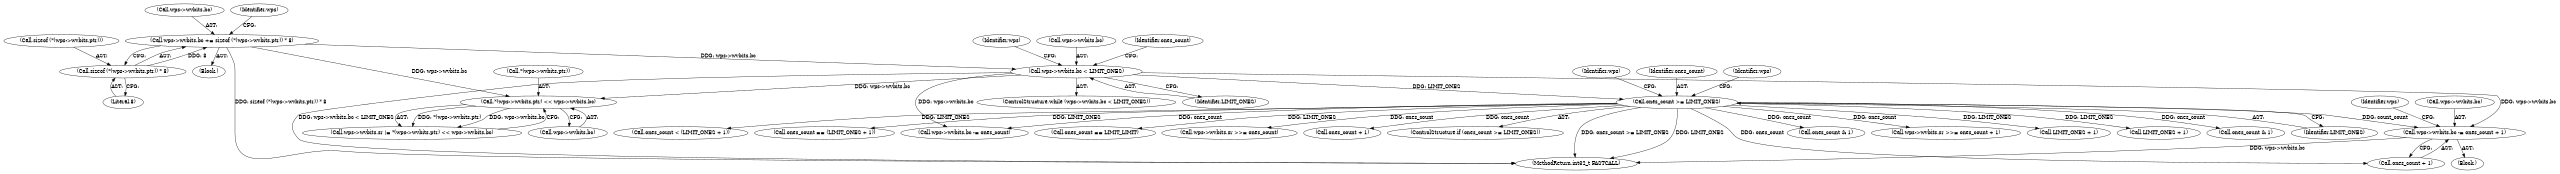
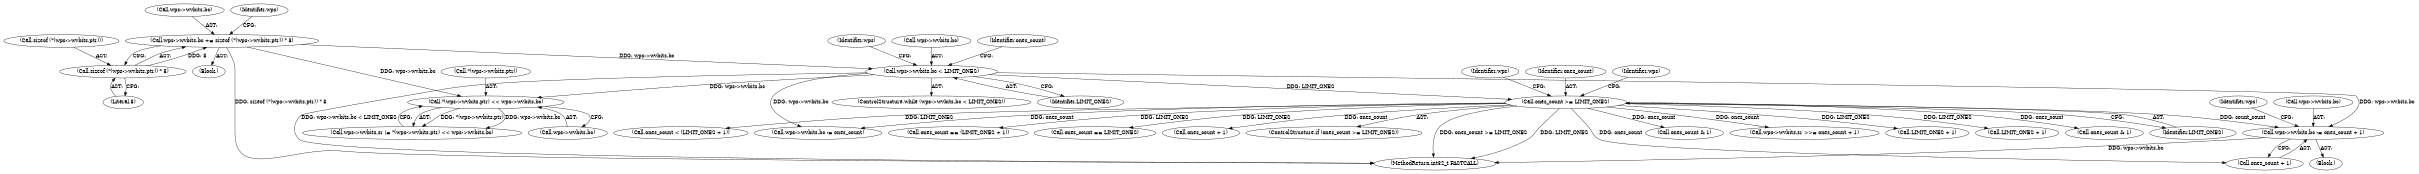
  digraph {
    n1 [label="(Call,wps->wvbits.bc -= ones_count + 1)"]
    n2 [label="(MethodReturn,int32_t FASTCALL)"]
    n3 [label="(Call,ones_count + 1)"]
    n4 [label="(Block,)"]
    n5 [label="(Call,ones_count >= LIMIT_ONES)"]
    n6 [label="(Call,wps->wvbits.bc -= ones_count)"]
    n7 [label="(Call,ones_count & 1)"]
    n8 [label="(Call,wps->wvbits.sr >>= ones_count + 1)"]
    n9 [label="(Call,LIMIT_ONES + 1)"]
    n10 [label="(Call,LIMIT_ONES + 1)"]
    n11 [label="(Call,ones_count & 1)"]
    n12 [label="(Identifier,LIMIT_ONES)"]
    n13 [label="(Call,ones_count < (LIMIT_ONES + 1))"]
    n14 [label="(Call,ones_count == (LIMIT_ONES + 1))"]
-   n15 [label="(Call,ones_count == LIMIT_LIMIT)"]
-   n16 [label="(Call,wps->wvbits.sr >>= ones_count)"]
+   n15 [label="(Call,ones_count == LIMIT_ONES)"]
    n17 [label="(Call,ones_count + 1)"]
    n18 [label="(ControlStructure,if (ones_count >= LIMIT_ONES))"]
    n19 [label="(Call,wps->wvbits.bc < LIMIT_ONES)"]
    n20 [label="(Call,*(wps->wvbits.ptr) << wps->wvbits.bc)"]
    n21 [label="(ControlStructure,while (wps->wvbits.bc < LIMIT_ONES))"]
    n22 [label="(Identifier,LIMIT_ONES)"]
    n23 [label="(Call,wps->wvbits.sr |= *(wps->wvbits.ptr) << wps->wvbits.bc)"]
    n24 [label="(Call,wps->wvbits.bc)"]
    n25 [label="(Call,wps->wvbits.bc += sizeof (*(wps->wvbits.ptr)) * 8)"]
    n26 [label="(Call,sizeof (*(wps->wvbits.ptr)) * 8)"]
    n27 [label="(Block,)"]
    n28 [label="(Literal,8)"]
    n29 [label="(Identifier,ones_count)"]
    n30 [label="(Identifier,wps)"]
    n31 [label="(Call,wps->wvbits.bc)"]
    n32 [label="(Identifier,wps)"]
    n33 [label="(Identifier,wps)"]
    n34 [label="(Identifier,ones_count)"]
    n35 [label="(Identifier,wps)"]
    n36 [label="(Call,wps->wvbits.bc)"]
    n37 [label="(Call,wps->wvbits.bc)"]
    n38 [label="(Call,*(wps->wvbits.ptr))"]
    n39 [label="(Identifier,wps)"]
    n40 [label="(Call,sizeof (*(wps->wvbits.ptr)))"]
    n1 -> n2 [label="DDG: wps->wvbits.bc"]
    n1 -> n3 [label="CFG: "]
    n1 -> n4 [label="AST: "]
    n3 -> n1 [label="AST: "]
    n5 -> n1 [label="DDG: count_count"]
    n5 -> n2 [label="DDG: ones_count >= LIMIT_ONES"]
    n5 -> n2 [label="DDG: LIMIT_ONES"]
    n5 -> n3 [label="DDG: ones_count"]
    n5 -> n6 [label="DDG: ones_count"]
    n5 -> n7 [label="DDG: ones_count"]
    n5 -> n8 [label="DDG: ones_count"]
    n5 -> n9 [label="DDG: LIMIT_ONES"]
    n5 -> n10 [label="DDG: LIMIT_ONES"]
    n5 -> n11 [label="DDG: ones_count"]
    n5 -> n12 [label="CFG: "]
    n5 -> n13 [label="DDG: LIMIT_ONES"]
    n5 -> n14 [label="DDG: LIMIT_ONES"]
    n5 -> n15 [label="DDG: LIMIT_ONES"]
-   n5 -> n16 [label="DDG: ones_count"]
    n5 -> n17 [label="DDG: ones_count"]
    n5 -> n18 [label="AST: "]
    n12 -> n5 [label="AST: "]
    n19 -> n1 [label="DDG: wps->wvbits.bc"]
    n19 -> n2 [label="DDG: wps->wvbits.bc < LIMIT_ONES"]
    n19 -> n5 [label="DDG: LIMIT_ONES"]
    n19 -> n6 [label="DDG: wps->wvbits.bc"]
    n19 -> n20 [label="DDG: wps->wvbits.bc"]
    n19 -> n21 [label="AST: "]
    n19 -> n22 [label="CFG: "]
    n20 -> n23 [label="AST: "]
    n20 -> n23 [label="DDG: *(wps->wvbits.ptr)"]
    n20 -> n23 [label="DDG: wps->wvbits.bc"]
    n20 -> n24 [label="CFG: "]
    n22 -> n19 [label="AST: "]
    n23 -> n20 [label="CFG: "]
    n24 -> n20 [label="AST: "]
    n25 -> n2 [label="DDG: sizeof (*(wps->wvbits.ptr)) * 8"]
    n25 -> n19 [label="DDG: wps->wvbits.bc"]
    n25 -> n20 [label="DDG: wps->wvbits.bc"]
    n25 -> n26 [label="CFG: "]
    n25 -> n27 [label="AST: "]
    n26 -> n25 [label="AST: "]
    n26 -> n25 [label="DDG: 8"]
    n26 -> n28 [label="CFG: "]
    n28 -> n26 [label="AST: "]
    n29 -> n5 [label="AST: "]
    n30 -> n5 [label="CFG: "]
    n31 -> n19 [label="AST: "]
    n32 -> n5 [label="CFG: "]
    n33 -> n1 [label="CFG: "]
    n34 -> n19 [label="CFG: "]
    n35 -> n19 [label="CFG: "]
    n36 -> n25 [label="AST: "]
    n37 -> n1 [label="AST: "]
    n38 -> n20 [label="AST: "]
    n39 -> n25 [label="CFG: "]
    n40 -> n26 [label="AST: "]
  }
